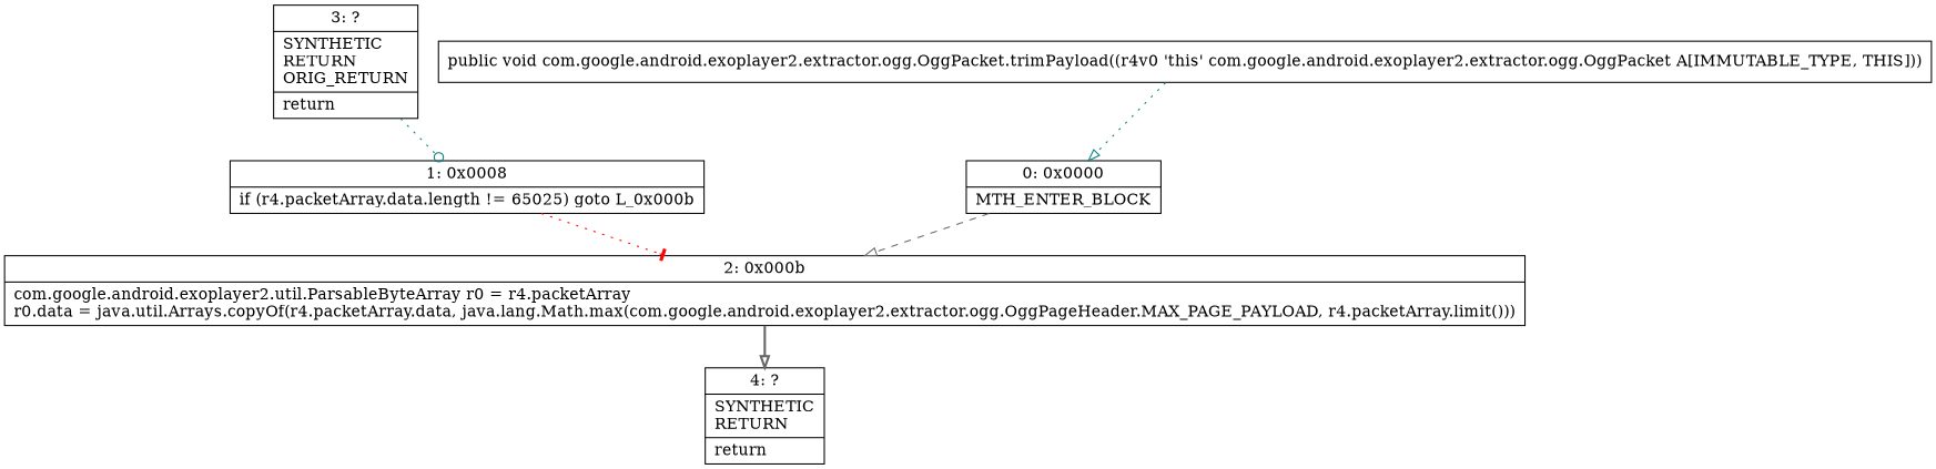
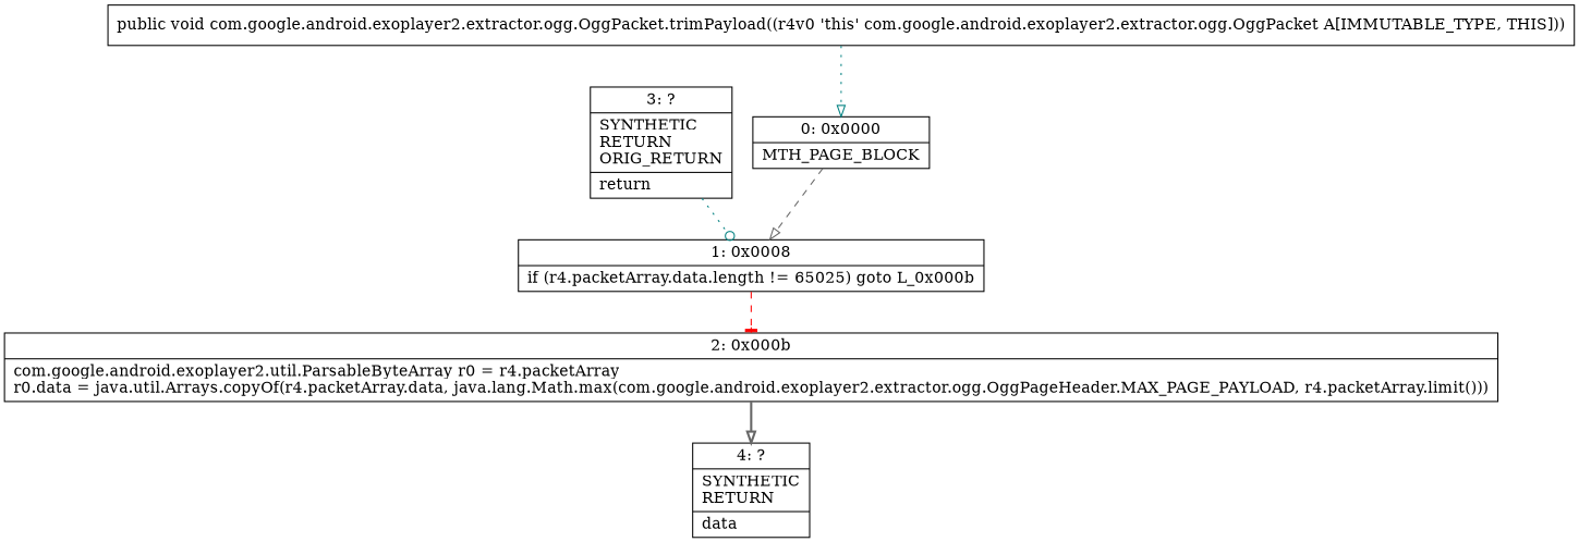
  digraph {
    node [shape=record]
    edge [arrowhead=onormal color=gray40 style=dashed]
-   n1 [label="{0\:\ 0x0000|MTH_ENTER_BLOCK\l}"]
+   n1 [label="{0\:\ 0x0000|MTH_PAGE_BLOCK\l}"]
    n2 [label="{1\:\ 0x0008|if (r4.packetArray.data.length != 65025) goto L_0x000b\l}"]
    n3 [label="{2\:\ 0x000b|com.google.android.exoplayer2.util.ParsableByteArray r0 = r4.packetArray\lr0.data = java.util.Arrays.copyOf(r4.packetArray.data, java.lang.Math.max(com.google.android.exoplayer2.extractor.ogg.OggPageHeader.MAX_PAGE_PAYLOAD, r4.packetArray.limit()))\l}"]
-   n4 [label="{4\:\ ?|SYNTHETIC\lRETURN\l|return\l}"]
+   n4 [label="{4\:\ ?|SYNTHETIC\lRETURN\l|data\l}"]
    n5 [label="{3\:\ ?|SYNTHETIC\lRETURN\lORIG_RETURN\l|return\l}"]
    n6 [label="{public void com.google.android.exoplayer2.extractor.ogg.OggPacket.trimPayload((r4v0 'this' com.google.android.exoplayer2.extractor.ogg.OggPacket A[IMMUTABLE_TYPE, THIS])) }"]
-   n1 -> n3
-   n2 -> n3 [arrowhead=tee color=red style=dotted]
+   n1 -> n2
+   n2 -> n3 [arrowhead=tee color=red]
    n3 -> n4 [style=bold]
    n5 -> n2 [arrowhead=odot color=teal style=dotted]
    n6 -> n1 [color=teal style=dotted]
  }
